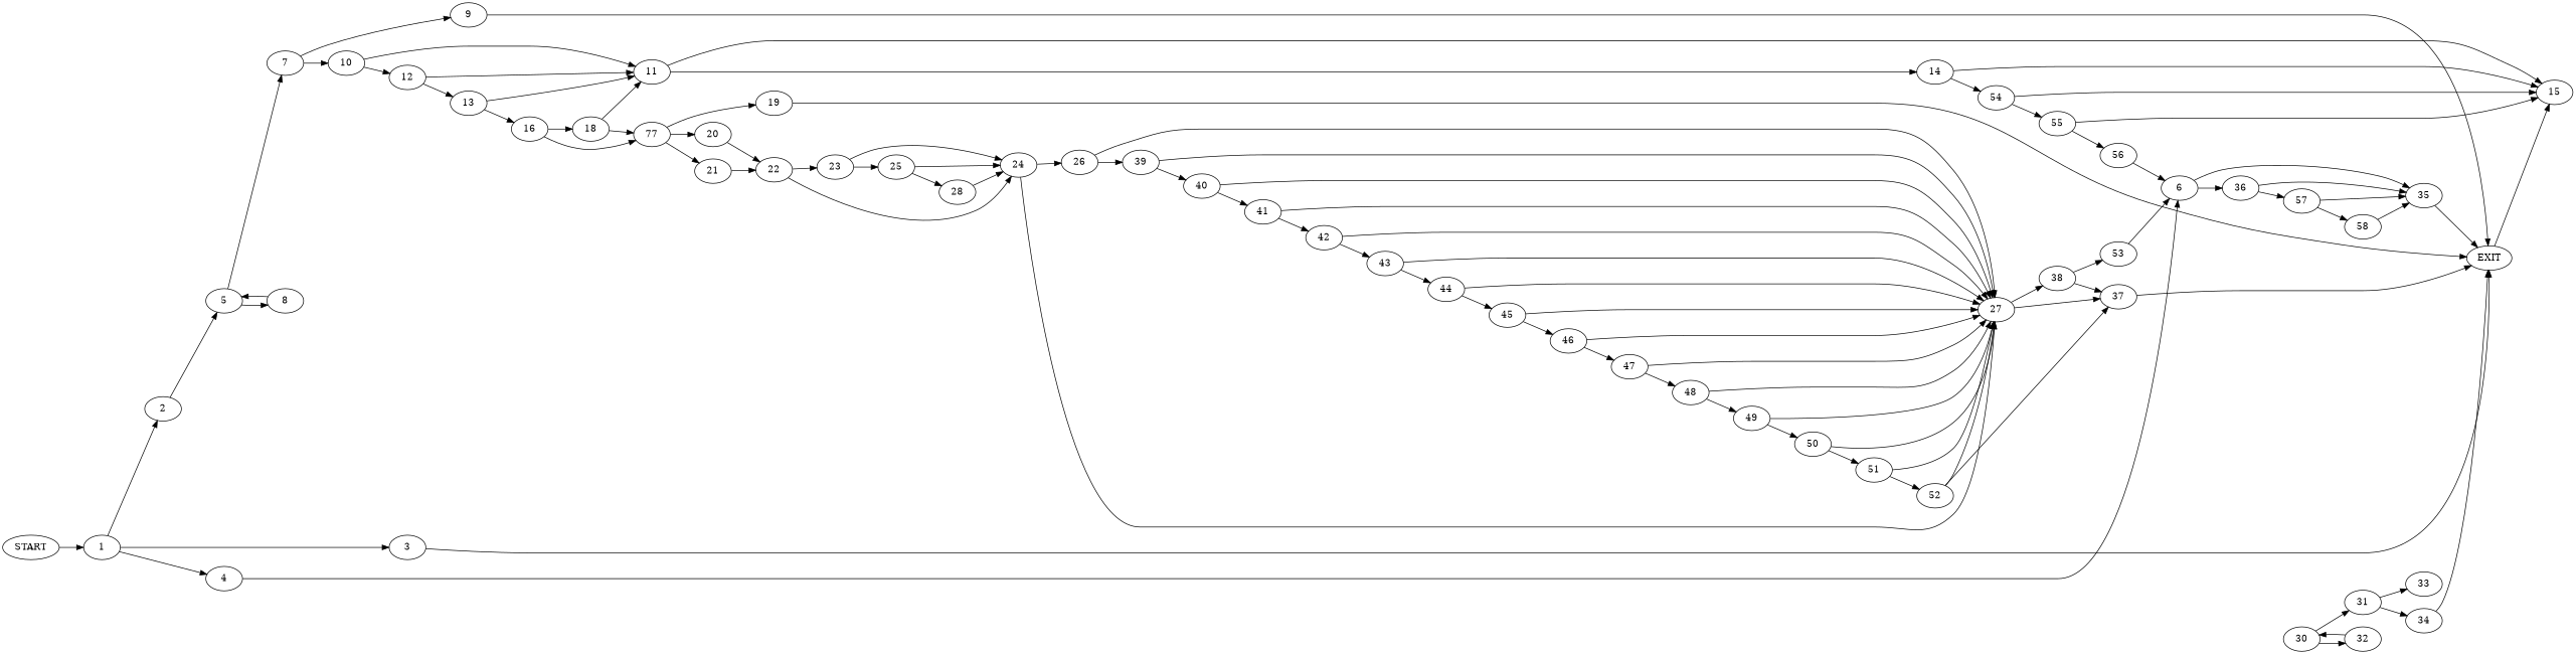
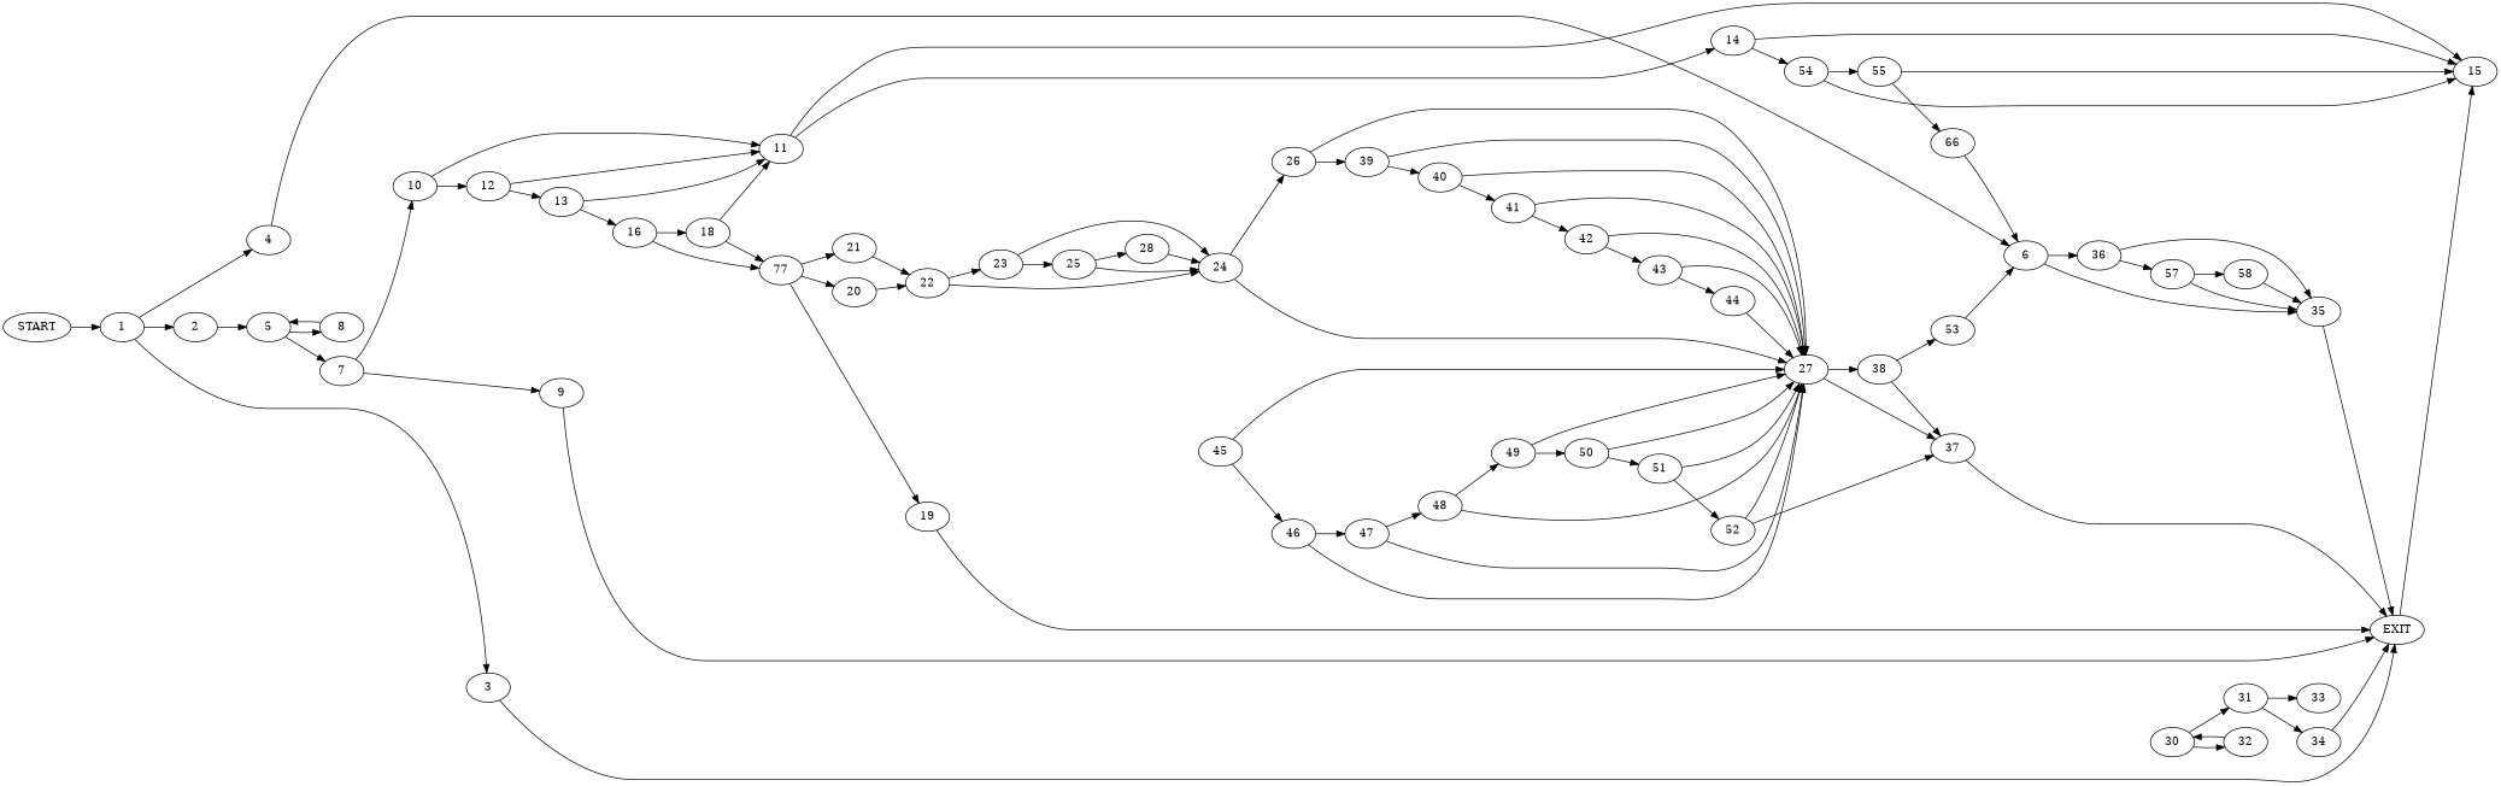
  digraph {
    rankdir=LR
    n1 [label=START]
    1
    2
    3
    4
    5
    n7 [label=EXIT]
    6
    7
    8
    15
    35
    36
    9
    10
    57
    11
    12
    14
    13
    54
    16
    n23 [label=77]
    18
    55
    19
    20
    21
    22
    23
    24
    25
    26
    27
    28
    39
    37
    38
    40
    53
    30
    31
    32
    33
    34
    58
    41
    42
    43
    44
    45
    46
    47
    48
    49
    50
    51
    52
-   56
+   56 [label=66]
    n1 -> 1
    1 -> 2
    1 -> 3
    1 -> 4
    2 -> 5
    3 -> n7
    4 -> 6
    5 -> 7
    5 -> 8
    n7 -> 15
    6 -> 35
    6 -> 36
    7 -> 9
    7 -> 10
    8 -> 5
    35 -> n7
    36 -> 35
    36 -> 57
    9 -> n7
    10 -> 11
    10 -> 12
    57 -> 35
    57 -> 58
    11 -> 15
    11 -> 14
    12 -> 11
    12 -> 13
    14 -> 15
    14 -> 54
    13 -> 11
    13 -> 16
    54 -> 15
    54 -> 55
    16 -> n23
    16 -> 18
    n23 -> 19
    n23 -> 20
    n23 -> 21
    18 -> 11
    18 -> n23
    55 -> 15
    55 -> 56
    19 -> n7
    20 -> 22
    21 -> 22
    22 -> 23
    22 -> 24
    23 -> 24
    23 -> 25
    24 -> 26
    24 -> 27
    25 -> 24
    25 -> 28
    26 -> 27
    26 -> 39
    27 -> 37
    27 -> 38
    28 -> 24
    39 -> 27
    39 -> 40
    37 -> n7
    38 -> 37
    38 -> 53
    40 -> 27
    40 -> 41
    53 -> 6
    30 -> 31
    30 -> 32
    31 -> 33
    31 -> 34
    32 -> 30
    34 -> n7
    58 -> 35
    41 -> 27
    41 -> 42
    42 -> 27
    42 -> 43
    43 -> 27
    43 -> 44
    44 -> 27
-   44 -> 45
    45 -> 27
    45 -> 46
    46 -> 27
    46 -> 47
    47 -> 27
    47 -> 48
    48 -> 27
    48 -> 49
    49 -> 27
    49 -> 50
    50 -> 27
    50 -> 51
    51 -> 27
    51 -> 52
    52 -> 27
    52 -> 37
    56 -> 6
  }
